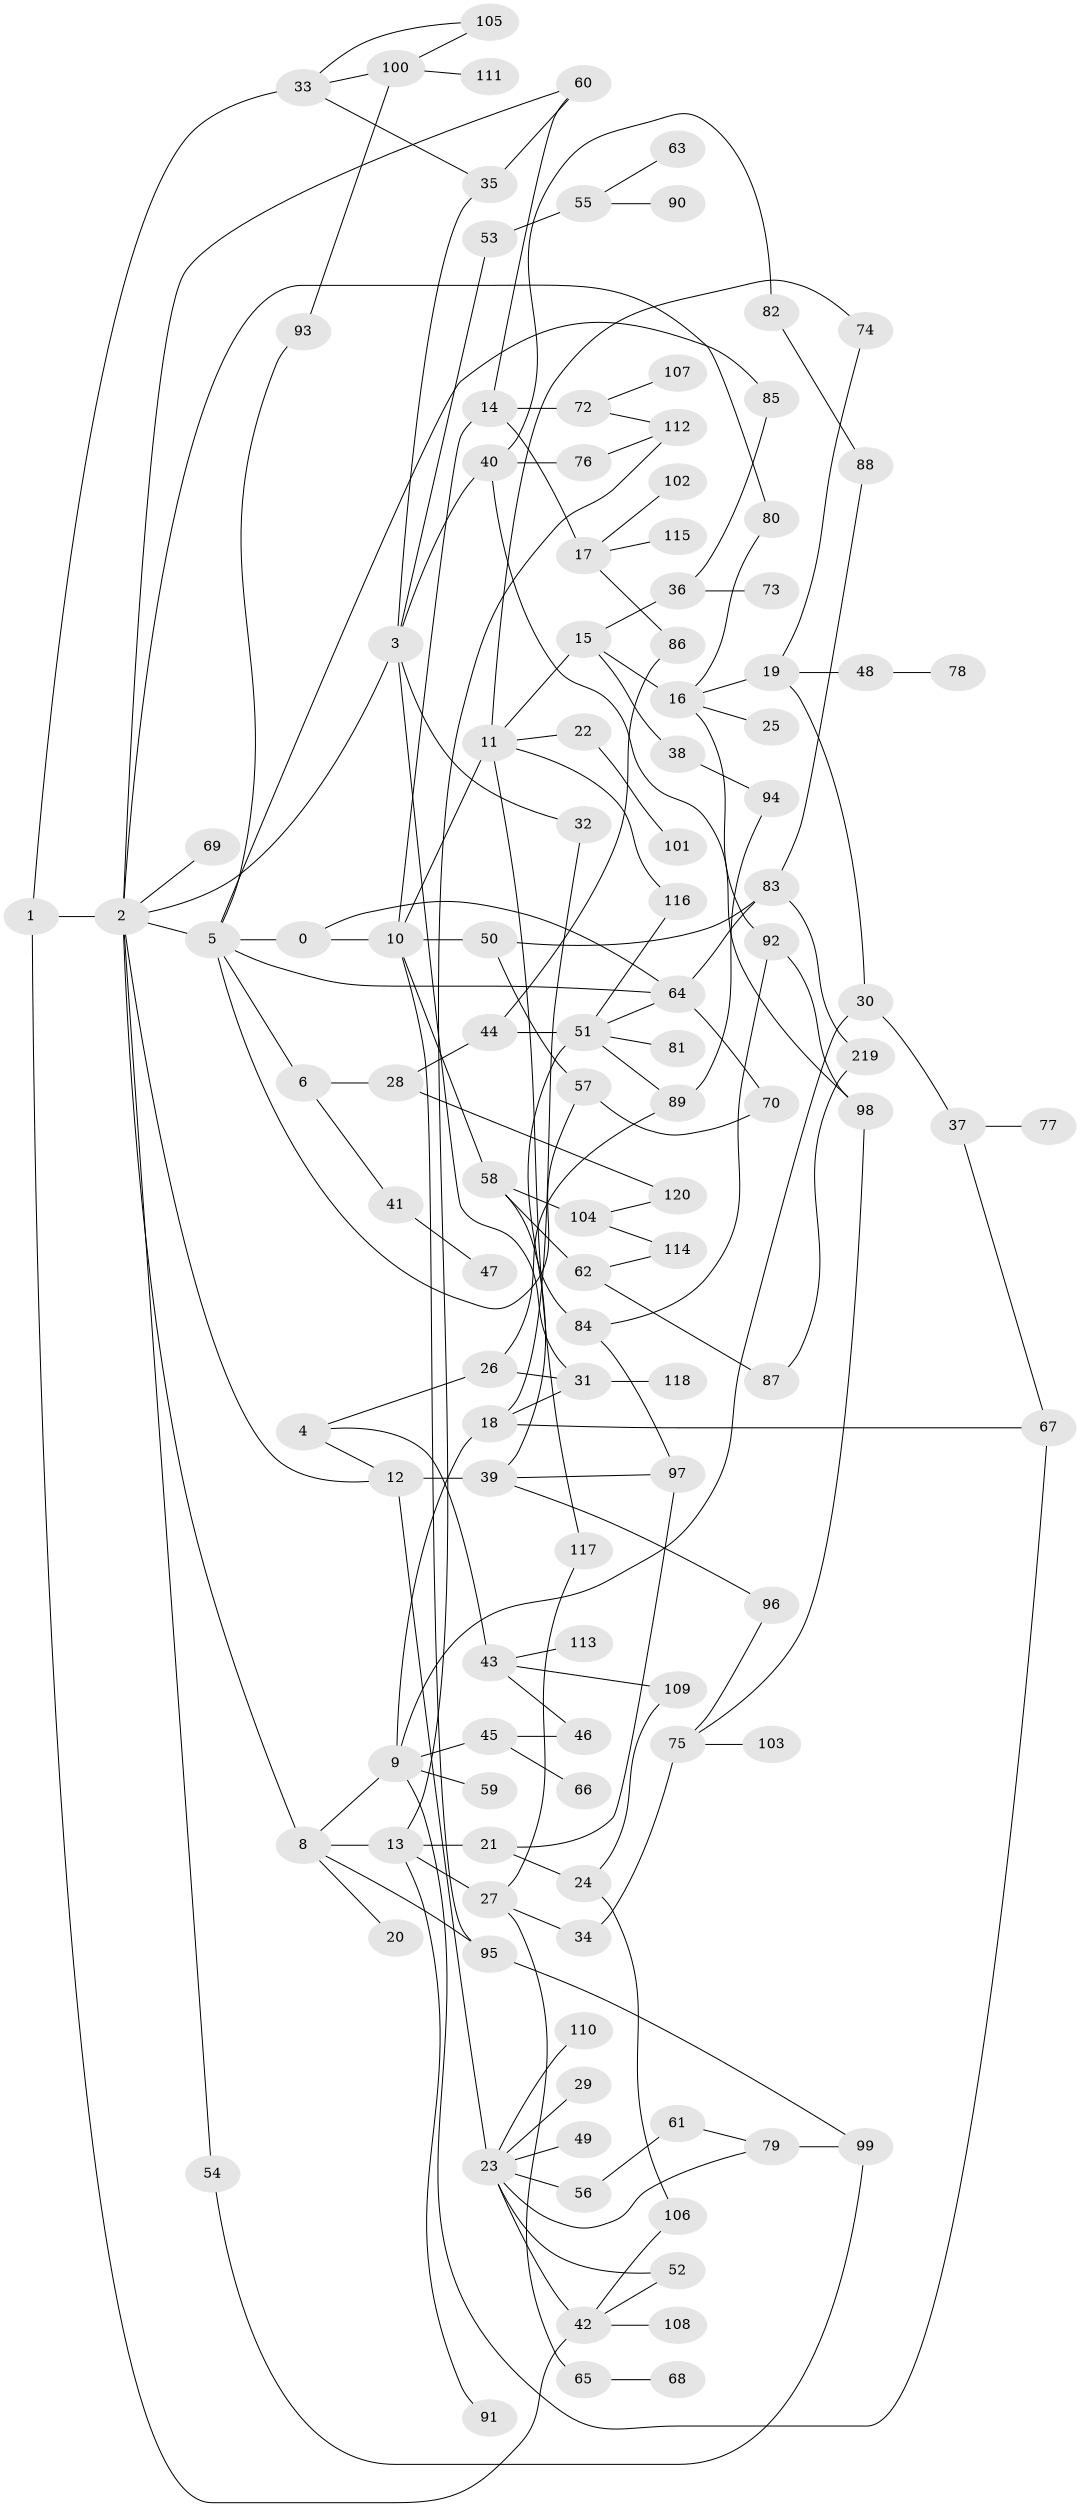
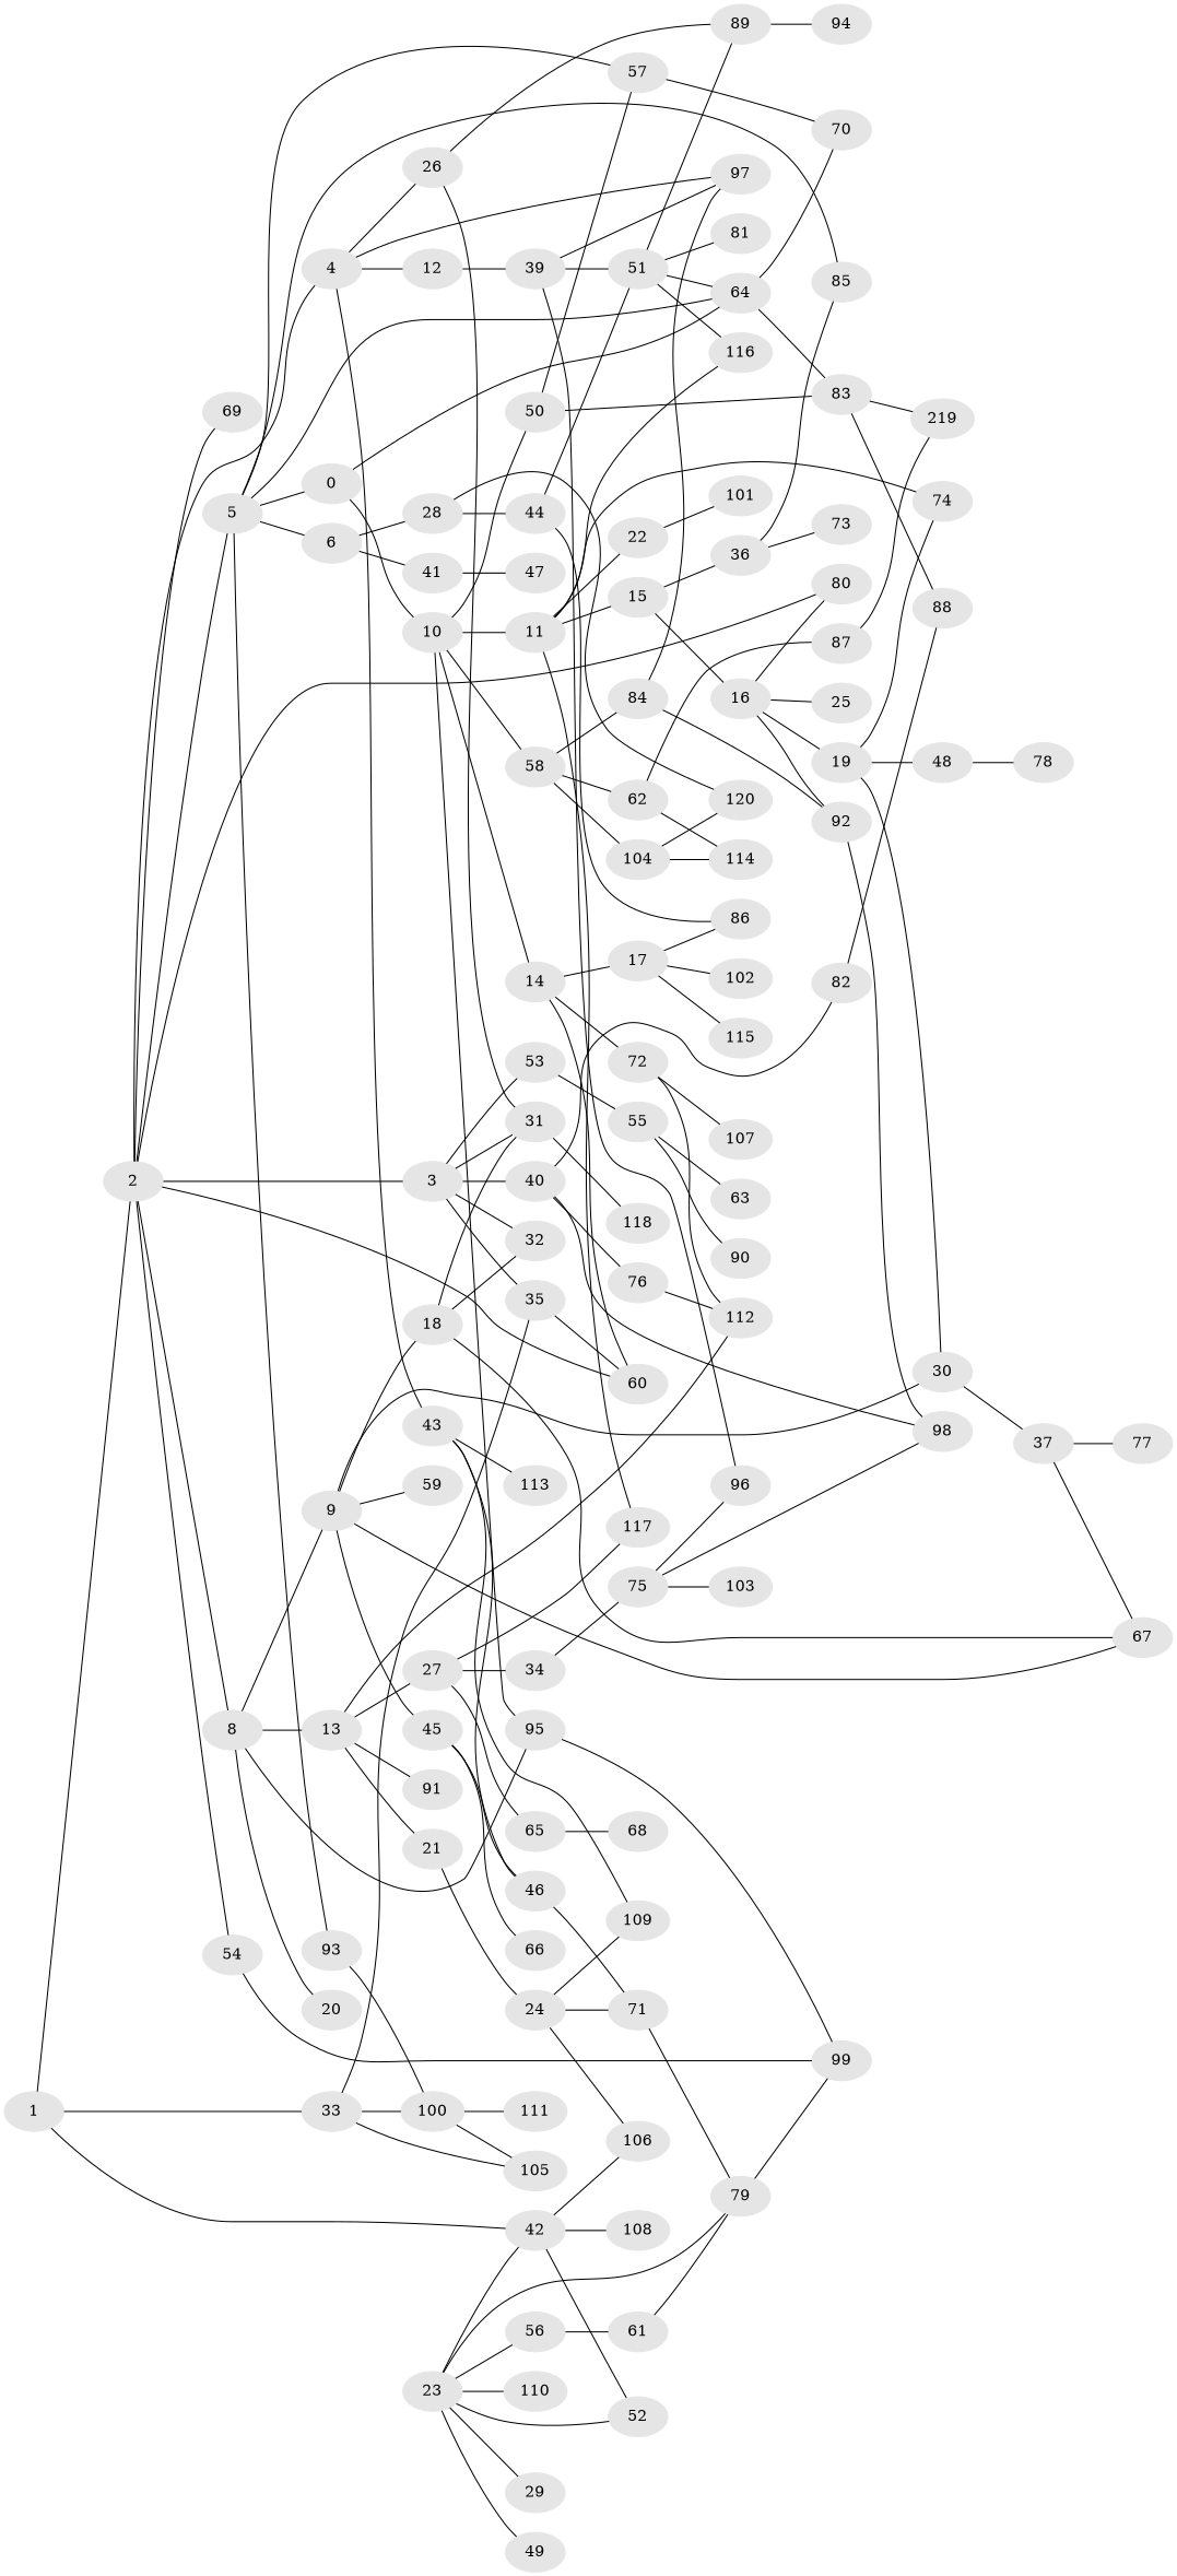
  graph {
    rankdir=LR
    node [color=gray90 style=filled]
    1
    2
    33
    42
    3
    4
    5
    8
    54
    60
    69
    80
    35
    100
    105
    52
    106
    108
    31
    32
    40
    53
    12
    26
    43
    97
    6
    n28 [label=0]
    57
    64
    85
    93
    9
    13
    20
    95
    99
    118
    76
    82
    98
    55
    23
    39
    89
    109
    46
    113
    28
    41
    10
    70
    83
    44
    120
    47
    11
    14
    50
    58
    18
    30
    45
    59
    67
    21
    27
    91
    112
    37
    66
    15
    22
    74
    116
    117
    17
    72
    62
    84
    104
    16
    36
-   38
    101
    29
    49
    56
    79
    110
    51
    96
    24
    34
    65
    86
    102
    115
    107
    19
    25
    92
    73
    94
    48
    78
+   71
    61
    75
    68
    77
    111
    103
    81
    88
    n116 [label=219]
    63
    90
    87
    114
    1 -- 2
    1 -- 33
    1 -- 42
    2 -- 3
-   2 -- 12
+   2 -- 4
    2 -- 5
    2 -- 8
    2 -- 54
    2 -- 60
    2 -- 69
    2 -- 80
    33 -- 35
    33 -- 100
    33 -- 105
    42 -- 52
    42 -- 106
    42 -- 108
    3 -- 35
    3 -- 31
    3 -- 32
    3 -- 40
    3 -- 53
    4 -- 12
    4 -- 26
    4 -- 43
-   21 -- 97
+   4 -- 97
    5 -- 6
    5 -- n28
    5 -- 57
    5 -- 64
    5 -- 85
    5 -- 93
    8 -- 9
    8 -- 13
    8 -- 20
    8 -- 95
    54 -- 99
    35 -- 60
    100 -- 105
    100 -- 111
    31 -- 118
    40 -- 76
    40 -- 82
    40 -- 98
    53 -- 55
-   12 -- 23
    12 -- 39
    26 -- 31
    26 -- 89
    43 -- 109
    43 -- 46
    43 -- 113
    6 -- 28
    6 -- 41
    n28 -- 64
    n28 -- 10
    57 -- 70
    64 -- 70
    64 -- 83
    93 -- 100
    9 -- 18
    9 -- 30
    9 -- 45
    9 -- 59
    9 -- 67
    13 -- 21
    13 -- 27
    13 -- 91
    13 -- 112
    95 -- 99
    76 -- 112
    82 -- 88
    55 -- 63
    55 -- 90
    23 -- 42
    23 -- 52
    23 -- 29
    23 -- 49
    23 -- 56
    23 -- 79
    23 -- 110
    39 -- 97
    39 -- 51
    39 -- 96
    89 -- 94
+   46 -- 71
    28 -- 44
    28 -- 120
    41 -- 47
    10 -- 95
    10 -- 11
    10 -- 14
    10 -- 50
    10 -- 58
    83 -- 88
    83 -- n116
    44 -- 51
    44 -- 86
    11 -- 15
    11 -- 22
    11 -- 74
    11 -- 116
    11 -- 117
    14 -- 60
    14 -- 17
    14 -- 72
    50 -- 57
    50 -- 83
    58 -- 62
    58 -- 84
    58 -- 104
    18 -- 31
    18 -- 32
    18 -- 67
    30 -- 37
    45 -- 46
    45 -- 66
    21 -- 24
    27 -- 117
    27 -- 34
    27 -- 65
    37 -- 67
    37 -- 77
    15 -- 16
    15 -- 36
-   15 -- 38
    22 -- 101
    17 -- 86
    17 -- 102
    17 -- 115
    72 -- 112
    72 -- 107
    62 -- 87
    62 -- 114
    84 -- 97
    84 -- 92
    104 -- 120
    104 -- 114
    16 -- 80
    16 -- 19
    16 -- 25
    16 -- 92
    36 -- 85
    36 -- 73
-   38 -- 94
    56 -- 61
    79 -- 99
    51 -- 64
    51 -- 89
    51 -- 116
    51 -- 81
    24 -- 106
    24 -- 109
+   24 -- 71
    34 -- 75
    65 -- 68
    19 -- 30
    19 -- 74
    19 -- 48
    92 -- 98
    48 -- 78
+   71 -- 79
    61 -- 79
    75 -- 98
    75 -- 96
    75 -- 103
    87 -- n116
  }
